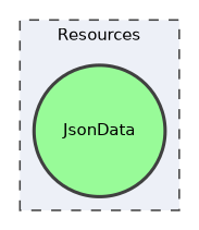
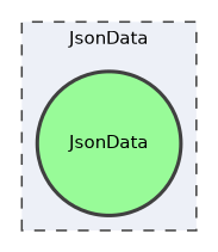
  digraph {
    compound=true
    n1 [color=grey25 fillcolor=palegreen fontname=Helvetica fontsize=10 height=0.2 label=JsonData shape=circle style="filled,bold" width=0.4]
    subgraph cluster_1 {
      bgcolor="#edf0f7"
      fontname=Helvetica
      fontsize=10
-     label=Resources
+     label=JsonData
      pencolor=grey25
      style="filled,dashed"
      n1
    }
  }
